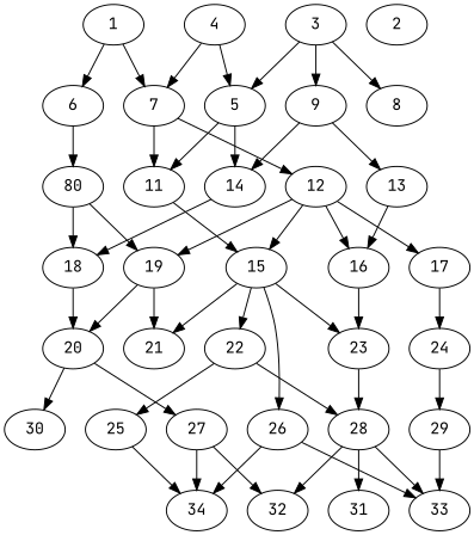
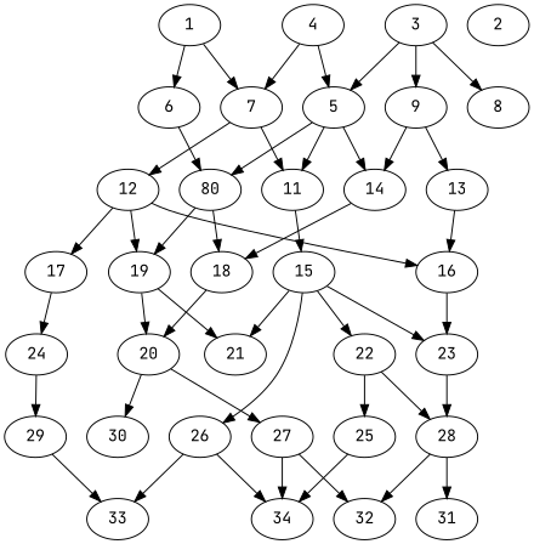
  digraph {
    fontname="JetBrains Mono"
    node [alpha=0.18 fontname="JetBrains Mono"]
    edge [fontname="JetBrains Mono"]
    1 [alpha=0.12 expect_size=4457595854884283]
    6 [alpha=0.06 expect_size=363263656759131]
    7 [alpha=0.09 expect_size=9338392274117066752]
    n4 [alpha=0.07 expect_size=1073383896134762 label=80]
    11 [alpha=0.09 expect_size=49394542121845744]
    12 [alpha=0.01 expect_size=464663078618019136]
    18 [alpha=0.20 expect_size=2300639926449603]
    19 [alpha=0.07 expect_size=167799505224207072]
    15 [expect_size=42338574324503264]
    16 [alpha=0.02 expect_size=5690697218400285]
    17 [alpha=0.19 expect_size=77270769923806032]
    2 [alpha=0.14 expect_size=10359780396563434]
    3 [alpha=0.04 expect_size=4717064239117384]
    5 [alpha=0.01 expect_size=2145856393876340736]
    8 [alpha=0.00 expect_size=131108687984445168]
    9 [alpha=0.04 expect_size=104830898250286176]
    14 [alpha=0.10 expect_size=18618891188518704]
    13 [alpha=0.07 expect_size=33771396446516224]
    4 [alpha=0.11 expect_size=114122089110565]
    20 [alpha=0.13 expect_size=111646511977835248]
    21 [alpha=0.13 expect_size=2011381114116352]
    22 [alpha=0.02 expect_size=88932696362693165056]
    23 [alpha=0.10 expect_size=2371704771034427]
    26 [alpha=0.14 expect_size=18282268296879520]
    24 [expect_size=5845781520207266]
    27 [alpha=0.10 expect_size=3544383217824351]
    30 [alpha=0.11 expect_size=4044745557417536]
    25 [alpha=0.01 expect_size=218222118639843584]
    28 [alpha=0.08 expect_size=265805539630248886272]
    29 [alpha=0.11 expect_size=3920097523899552]
    34 [alpha=0.19 expect_size=5554334420736531]
    33 [expect_size=304355651597309632]
    32 [alpha=0.03 expect_size=261068937561183552]
    31 [expect_size=1960949254578559]
    1 -> 6
    1 -> 7
    6 -> n4
    7 -> 11
    7 -> 12
    n4 -> 18
    n4 -> 19
    11 -> 15
    12 -> 19
-   12 -> 15
    12 -> 16
    12 -> 17
    18 -> 20
    19 -> 20
    19 -> 21
    15 -> 21
    15 -> 22
    15 -> 23
    15 -> 26
    16 -> 23
    17 -> 24
    3 -> 5
    3 -> 8
    3 -> 9
+   5 -> n4
    5 -> 11
    5 -> 14
    9 -> 14
    9 -> 13
    14 -> 18
    13 -> 16
    4 -> 7
    4 -> 5
    20 -> 27
    20 -> 30
    22 -> 25
    22 -> 28
    23 -> 28
    26 -> 34
    26 -> 33
    24 -> 29
    27 -> 34
    27 -> 32
    25 -> 34
-   28 -> 33
    28 -> 32
    28 -> 31
    29 -> 33
  }
